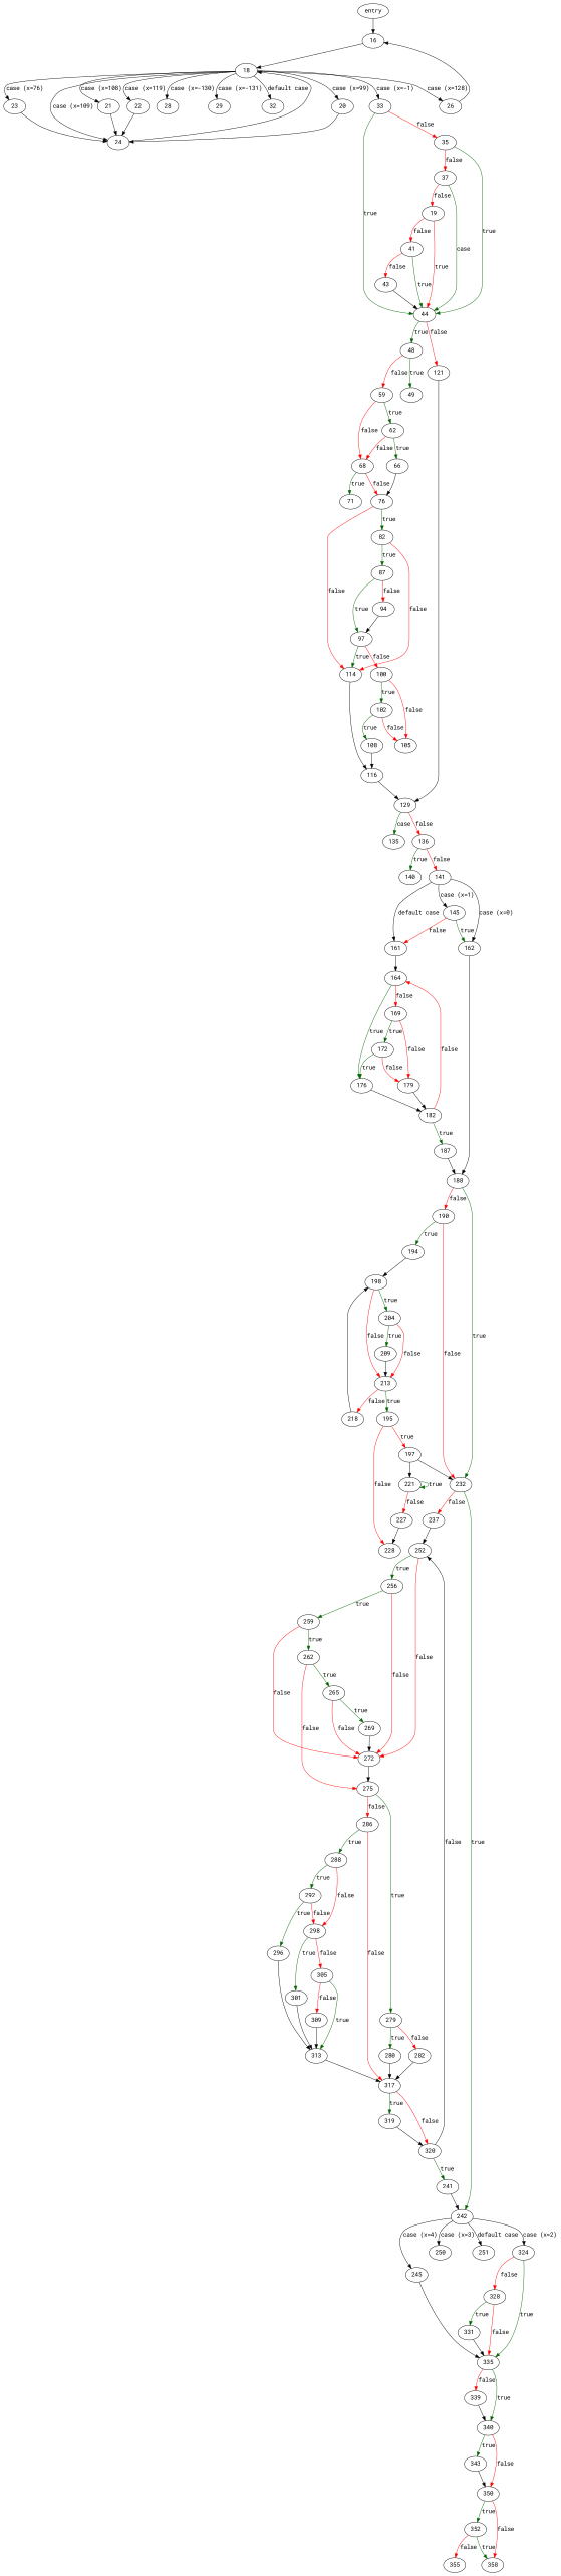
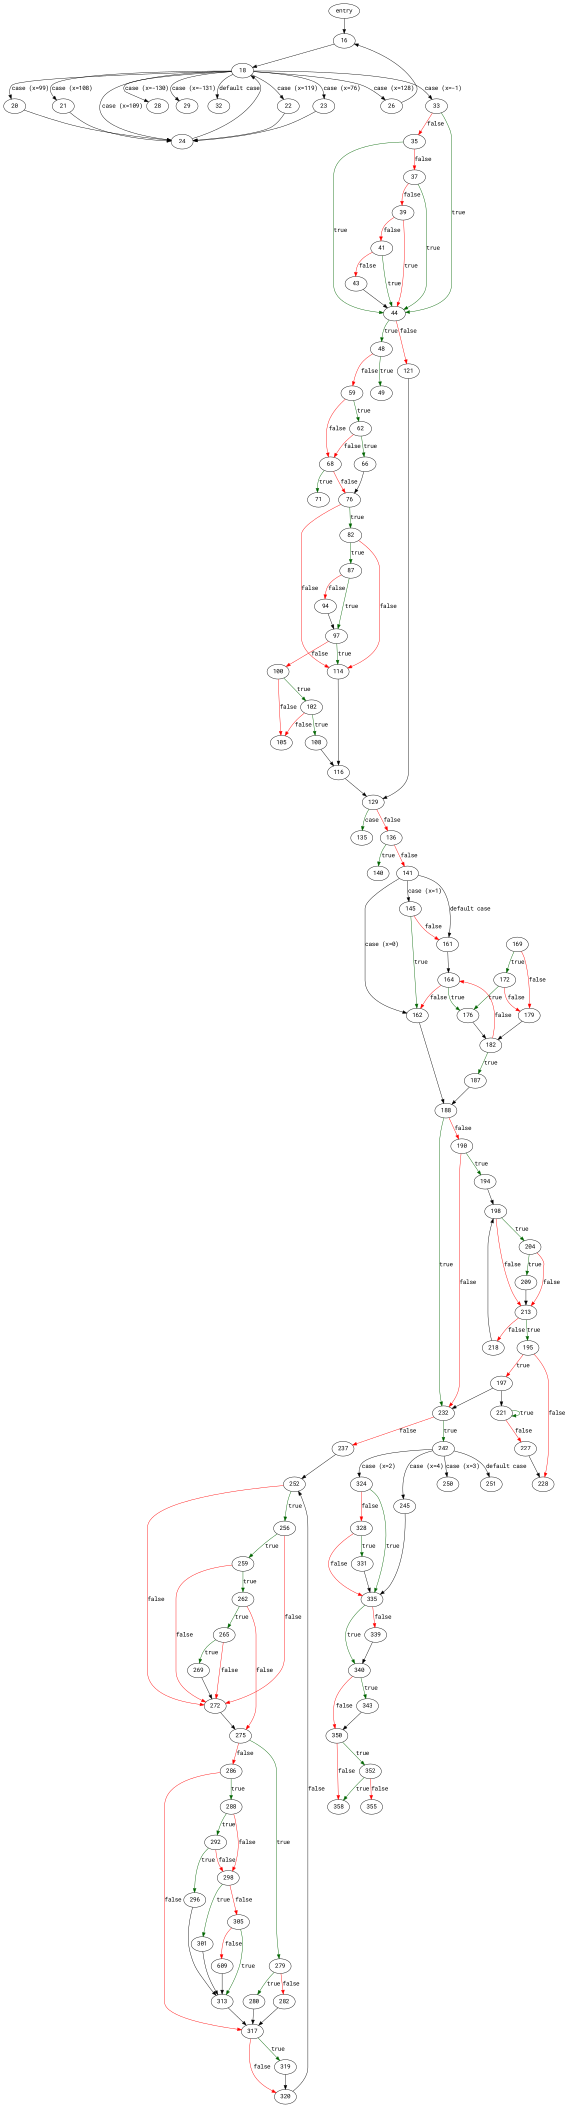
  digraph {
    fontname="Roboto Mono"
    node [fontname="Roboto Mono"]
    edge [fontname="Roboto Mono"]
    n1 [label=entry]
    16
    18
    20
    21
    22
    23
    24
    26
    28
    29
    32
    33
    35
    44
    37
    48
    121
-   39 [label=19]
+   39
    41
    43
    49
    59
    129
    62
    68
    66
    76
    71
    82
    114
    87
    116
    94
    97
    100
    102
    105
    108
    135
    136
    140
    141
    145
    161
    162
    164
    188
    169
    176
    190
    232
    172
    179
    182
    187
    194
    237
    242
    198
    204
    213
    195
    197
    228
    221
    227
    209
    218
    252
    245
    250
    251
    324
    256
    272
-   241
    335
    328
    339
    340
    259
    275
    262
    265
    269
    279
    286
    280
    282
    317
    288
    319
    320
    292
    298
    296
    301
    305
    313
-   309
+   309 [label=609]
    331
    343
    350
    352
    358
    355
    n1 -> 16
    16 -> 18
    18 -> 20 [label="case (x=99)"]
    18 -> 21 [label="case (x=108)"]
    18 -> 22 [label="case (x=119)"]
    18 -> 23 [label="case (x=76)"]
    18 -> 24 [label="case (x=109)"]
    18 -> 26 [label="case (x=128)"]
    18 -> 28 [label="case (x=-130)"]
    18 -> 29 [label="case (x=-131)"]
    18 -> 32 [label="default case"]
    18 -> 33 [label="case (x=-1)"]
    20 -> 24
    21 -> 24
    22 -> 24
    23 -> 24
    24 -> 18
    26 -> 16
    33 -> 35 [color=red label=false]
    33 -> 44 [color=darkgreen label=true]
    35 -> 44 [color=darkgreen label=true]
    35 -> 37 [color=red label=false]
    44 -> 48 [color=darkgreen label=true]
    44 -> 121 [color=red label=false]
-   37 -> 44 [color=darkgreen label=case]
+   37 -> 44 [color=darkgreen label=true]
    37 -> 39 [color=red label=false]
    48 -> 49 [color=darkgreen label=true]
    48 -> 59 [color=red label=false]
    121 -> 129
    39 -> 44 [color=red label=true]
    39 -> 41 [color=red label=false]
    41 -> 44 [color=darkgreen label=true]
    41 -> 43 [color=red label=false]
    43 -> 44
    59 -> 62 [color=darkgreen label=true]
    59 -> 68 [color=red label=false]
    129 -> 135 [color=darkgreen label=case]
    129 -> 136 [color=red label=false]
    62 -> 68 [color=red label=false]
    62 -> 66 [color=darkgreen label=true]
    68 -> 76 [color=red label=false]
    68 -> 71 [color=darkgreen label=true]
    66 -> 76
    76 -> 82 [color=darkgreen label=true]
    76 -> 114 [color=red label=false]
    82 -> 114 [color=red label=false]
    82 -> 87 [color=darkgreen label=true]
    114 -> 116
    87 -> 94 [color=red label=false]
    87 -> 97 [color=darkgreen label=true]
    116 -> 129
    94 -> 97
    97 -> 114 [color=darkgreen label=true]
    97 -> 100 [color=red label=false]
    100 -> 102 [color=darkgreen label=true]
    100 -> 105 [color=red label=false]
    102 -> 105 [color=red label=false]
    102 -> 108 [color=darkgreen label=true]
    108 -> 116
    136 -> 140 [color=darkgreen label=true]
    136 -> 141 [color=red label=false]
    141 -> 145 [label="case (x=1)"]
    141 -> 161 [label="default case"]
    141 -> 162 [label="case (x=0)"]
    145 -> 161 [color=red label=false]
    145 -> 162 [color=darkgreen label=true]
    161 -> 164
    162 -> 188
-   164 -> 169 [color=red label=false]
+   164 -> 162 [color=red label=false]
    164 -> 176 [color=darkgreen label=true]
    188 -> 190 [color=red label=false]
    188 -> 232 [color=darkgreen label=true]
    169 -> 172 [color=darkgreen label=true]
    169 -> 179 [color=red label=false]
    176 -> 182
    190 -> 232 [color=red label=false]
    190 -> 194 [color=darkgreen label=true]
    232 -> 237 [color=red label=false]
    232 -> 242 [color=darkgreen label=true]
    172 -> 176 [color=darkgreen label=true]
    172 -> 179 [color=red label=false]
    179 -> 182
    182 -> 164 [color=red label=false]
    182 -> 187 [color=darkgreen label=true]
    187 -> 188
    194 -> 198
    237 -> 252
    242 -> 245 [label="case (x=4)"]
    242 -> 250 [label="case (x=3)"]
    242 -> 251 [label="default case"]
    242 -> 324 [label="case (x=2)"]
    198 -> 204 [color=darkgreen label=true]
    198 -> 213 [color=red label=false]
    204 -> 213 [color=red label=false]
    204 -> 209 [color=darkgreen label=true]
    213 -> 195 [color=darkgreen label=true]
    213 -> 218 [color=red label=false]
    195 -> 197 [color=red label=true]
    195 -> 228 [color=red label=false]
    197 -> 232
    197 -> 221
    221 -> 221 [color=darkgreen label=true]
    221 -> 227 [color=red label=false]
    227 -> 228
    209 -> 213
    218 -> 198
    252 -> 256 [color=darkgreen label=true]
    252 -> 272 [color=red label=false]
    245 -> 335
    324 -> 335 [color=darkgreen label=true]
    324 -> 328 [color=red label=false]
    256 -> 272 [color=red label=false]
    256 -> 259 [color=darkgreen label=true]
    272 -> 275
-   241 -> 242
    335 -> 339 [color=red label=false]
    335 -> 340 [color=darkgreen label=true]
    328 -> 335 [color=red label=false]
    328 -> 331 [color=darkgreen label=true]
    339 -> 340
    340 -> 343 [color=darkgreen label=true]
    340 -> 350 [color=red label=false]
    259 -> 272 [color=red label=false]
    259 -> 262 [color=darkgreen label=true]
    275 -> 279 [color=darkgreen label=true]
    275 -> 286 [color=red label=false]
    262 -> 275 [color=red label=false]
    262 -> 265 [color=darkgreen label=true]
    265 -> 272 [color=red label=false]
    265 -> 269 [color=darkgreen label=true]
    269 -> 272
    279 -> 280 [color=darkgreen label=true]
    279 -> 282 [color=red label=false]
    286 -> 317 [color=red label=false]
    286 -> 288 [color=darkgreen label=true]
    280 -> 317
    282 -> 317
    317 -> 319 [color=darkgreen label=true]
    317 -> 320 [color=red label=false]
    288 -> 292 [color=darkgreen label=true]
    288 -> 298 [color=red label=false]
    319 -> 320
    320 -> 252 [color=black label=false]
-   320 -> 241 [color=darkgreen label=true]
    292 -> 298 [color=red label=false]
    292 -> 296 [color=darkgreen label=true]
    298 -> 301 [color=darkgreen label=true]
    298 -> 305 [color=red label=false]
    296 -> 313
    301 -> 313
    305 -> 313 [color=darkgreen label=true]
    305 -> 309 [color=red label=false]
    313 -> 317
    309 -> 313
    331 -> 335
    343 -> 350
    350 -> 352 [color=darkgreen label=true]
    350 -> 358 [color=red label=false]
    352 -> 358 [color=darkgreen label=true]
    352 -> 355 [color=red label=false]
  }
